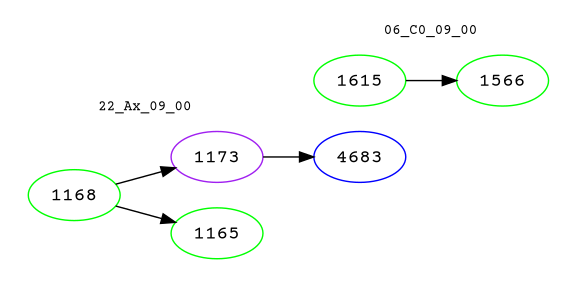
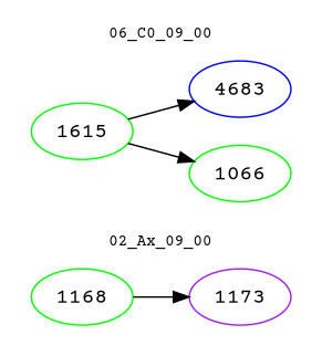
  digraph {
    fontname="Courier Prime"
    rankdir=LR
    node [color=green fontname="Courier Prime"]
    edge [color=black fontname="Courier Prime"]
    n1 [label=1168]
-   n2 [label=1165]
    n3 [color=purple label=1173]
    n4 [label=1615]
-   n5 [label=1566]
+   n5 [label=1066]
    n6 [color=blue label=4683]
    subgraph cluster_1 {
      color=white
      fontsize=10
-     label="22_Ax_09_00"
+     label="02_Ax_09_00"
      n1
-     n2
      n3
    }
    subgraph cluster_2 {
      color=white
      fontsize=10
      label="06_C0_09_00"
      n4
      n5
      n6
    }
-   n1 -> n2
    n1 -> n3
    n4 -> n5
-   n3 -> n6
+   n4 -> n6
  }
